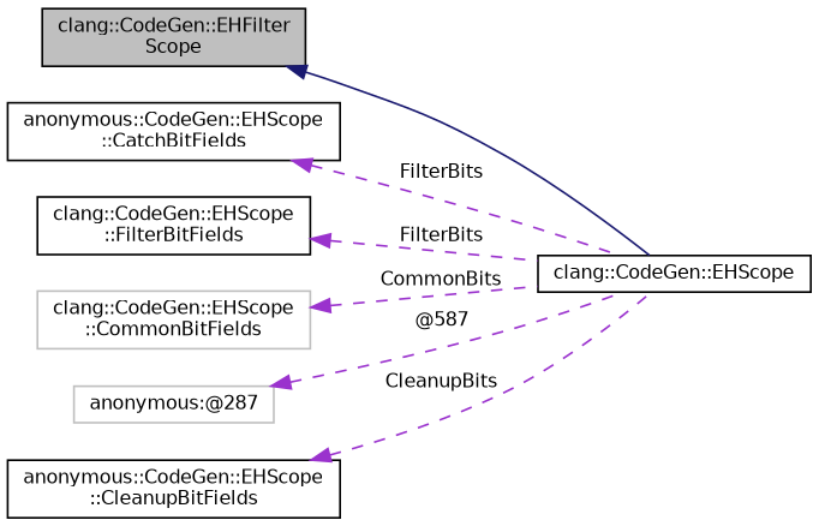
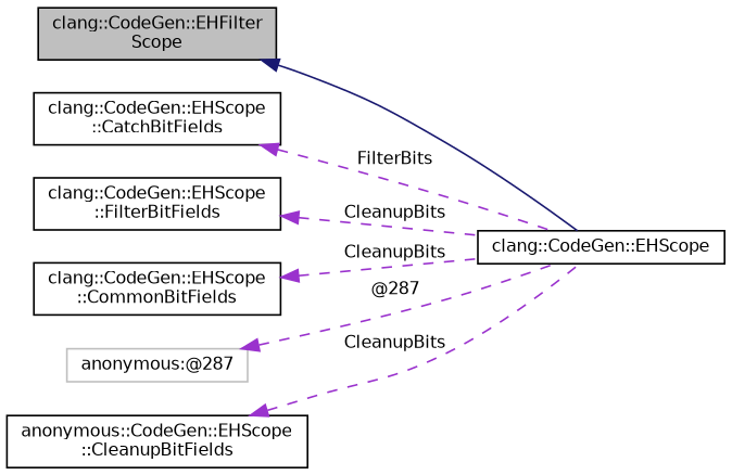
  digraph {
    rankdir=LR
    node [color=black fontname=Helvetica fontsize=10 shape=record]
    edge [color=darkorchid3 dir=back fontname=Helvetica fontsize=10 labelfontname=Helvetica labelfontsize=10 style=dashed]
    n1 [fillcolor=grey75 fontcolor=black height=0.2 label="clang::CodeGen::EHFilter\lScope" style=filled width=0.4]
    n2 [height=0.2 label="clang::CodeGen::EHScope" width=0.4]
-   n3 [height=0.2 label="anonymous::CodeGen::EHScope\l::CatchBitFields" width=0.4]
+   n3 [height=0.2 label="clang::CodeGen::EHScope\l::CatchBitFields" width=0.4]
    n4 [height=0.2 label="clang::CodeGen::EHScope\l::FilterBitFields" width=0.4]
-   n5 [color=grey75 height=0.2 label="clang::CodeGen::EHScope\l::CommonBitFields" width=0.4]
+   n5 [height=0.2 label="clang::CodeGen::EHScope\l::CommonBitFields" width=0.4]
    n6 [color=grey75 height=0.2 label="anonymous:@287" width=0.4]
    n7 [height=0.2 label="anonymous::CodeGen::EHScope\l::CleanupBitFields" width=0.4]
    n1 -> n2 [color=midnightblue style=solid]
    n3 -> n2 [label=" FilterBits"]
-   n4 -> n2 [label=" FilterBits"]
-   n5 -> n2 [label=" CommonBits"]
-   n6 -> n2 [label=" @587"]
+   n4 -> n2 [label=" CleanupBits"]
+   n5 -> n2 [label=" CleanupBits"]
+   n6 -> n2 [label=" @287"]
    n7 -> n2 [label=" CleanupBits"]
  }
